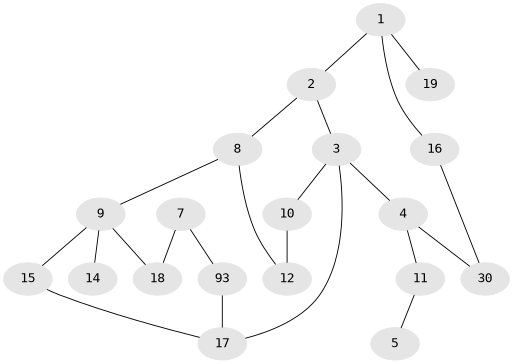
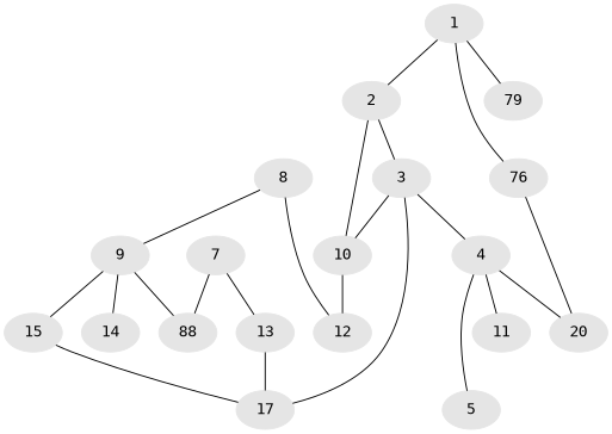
  graph {
    fontname="DejaVu Sans Mono"
    node [color=gray90 fontname="DejaVu Sans Mono" style=filled]
    edge [fontname="DejaVu Sans Mono"]
    1
    2
-   16
-   19
+   16 [label=76]
+   19 [label=79]
    3
    8
    4
    10
    17
    9
    12
-   20 [label=30]
+   20
    5
    11
    7
-   13 [label=93]
-   18
+   13
+   18 [label=88]
    14
    15
    1 -- 2
    1 -- 16
    1 -- 19
    2 -- 3
-   2 -- 8
+   2 -- 10
    16 -- 20
    3 -- 4
    3 -- 10
    3 -- 17
    8 -- 9
    8 -- 12
    4 -- 20
-   11 -- 5
+   4 -- 5
    4 -- 11
    10 -- 12
    9 -- 18
    9 -- 14
    9 -- 15
    7 -- 13
    7 -- 18
    13 -- 17
    15 -- 17
  }
